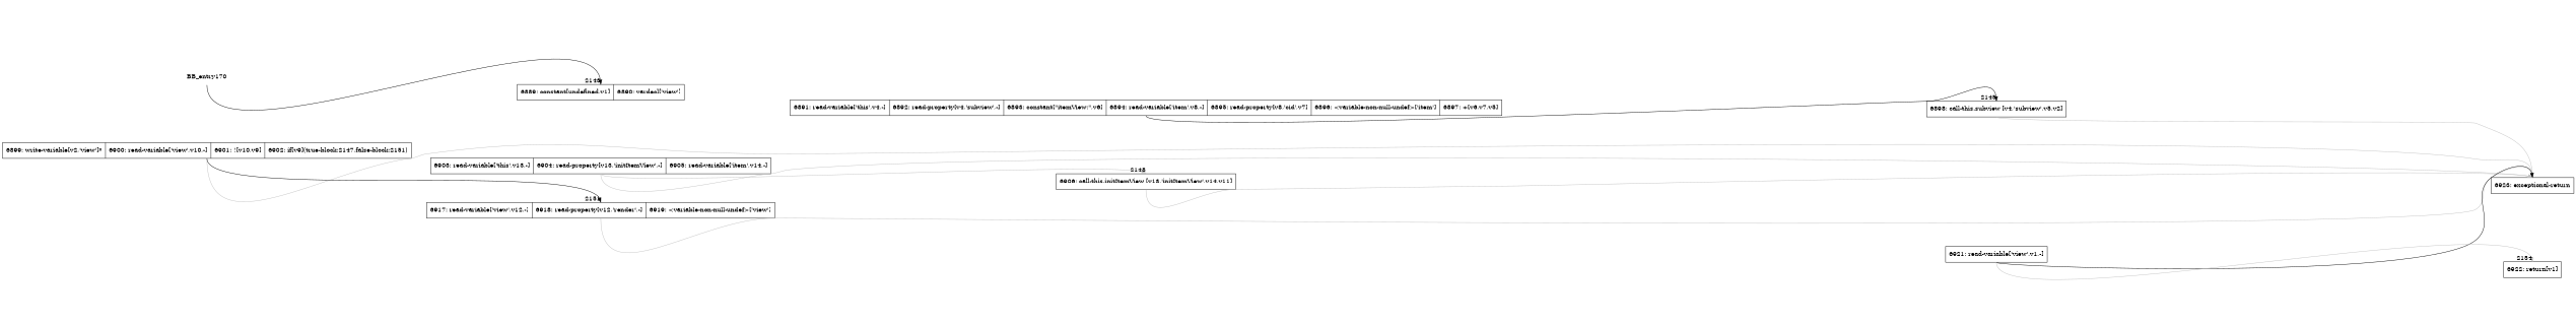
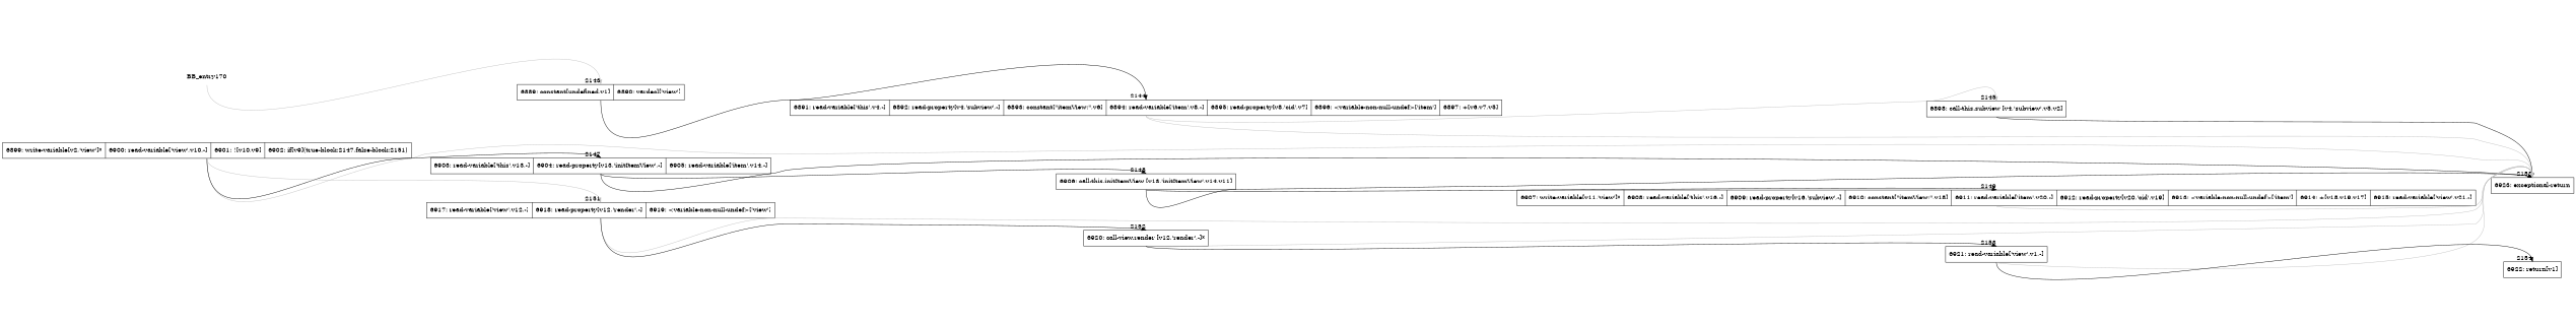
  digraph {
    rankdir=LR
    node [shape=record]
    edge [headport=n tailport=s]
    n1 [label=BB_entry170 shape=none]
    n2 [label="{6889: constant[undefined,v1]|6890: vardecl['view']}"]
    n3 [label="{6891: read-variable['this',v4,-]|6892: read-property[v4,'subview',-]|6893: constant[\"itemView:\",v6]|6894: read-variable['item',v8,-]|6895: read-property[v8,'cid',v7]|6896: \<variable-non-null-undef\>['item']|6897: +[v6,v7,v5]}"]
    n4 [label="{6898: call-this.subview [v4,'subview',v5,v2]}"]
    n5 [label="{6923: exceptional-return}"]
    n6 [label="{6899: write-variable[v2,'view']*|6900: read-variable['view',v10,-]|6901: ![v10,v9]|6902: if[v9](true-block:2147,false-block:2151)}"]
    n7 [label="{6903: read-variable['this',v13,-]|6904: read-property[v13,'initItemView',-]|6905: read-variable['item',v14,-]}"]
    n8 [label="{6917: read-variable['view',v12,-]|6918: read-property[v12,'render',-]|6919: \<variable-non-null-undef\>['view']}"]
    n9 [label="{6906: call-this.initItemView [v13,'initItemView',v14,v11]}"]
+   n10 [label="{6920: call-view.render [v12,'render',-]*}"]
+   n11 [label="{6907: write-variable[v11,'view']*|6908: read-variable['this',v16,-]|6909: read-property[v16,'subview',-]|6910: constant[\"itemView:\",v18]|6911: read-variable['item',v20,-]|6912: read-property[v20,'cid',v19]|6913: \<variable-non-null-undef\>['item']|6914: +[v18,v19,v17]|6915: read-variable['view',v21,-]}"]
    n12 [label="{6921: read-variable['view',v1,-]}"]
    n13 [label="{6922: return[v1]}"]
-   n1 -> n2 [headlabel="    2143"]
-   n3 -> n4 [headlabel="      2145"]
-   n4 -> n5 [color=gray]
+   n1 -> n2 [headlabel="    2143" color=gray]
+   n2 -> n3 [headlabel="      2144"]
+   n3 -> n4 [headlabel="      2145" color=gray]
+   n3 -> n5 [color=gray headlabel="      2155"]
+   n4 -> n5 [color=black]
    n6 -> n5 [color=gray]
-   n6 -> n8 [headlabel="      2151"]
-   n7 -> n5 [color=gray]
-   n7 -> n9 [headlabel="      2148" color=gray]
+   n6 -> n7 [headlabel="      2147"]
+   n6 -> n8 [headlabel="      2151" color=gray]
+   n7 -> n5 [color=black]
+   n7 -> n9 [headlabel="      2148"]
    n8 -> n5 [color=gray]
-   n9 -> n5 [color=gray]
-   n12 -> n5 [color=black]
-   n12 -> n13 [headlabel="      2154" color=gray]
+   n8 -> n10 [headlabel="      2152"]
+   n9 -> n5 [color=black]
+   n9 -> n11 [headlabel="      2149"]
+   n10 -> n5 [color=gray]
+   n10 -> n12 [headlabel="      2153"]
+   n11 -> n5 [color=gray]
+   n12 -> n5 [color=gray]
+   n12 -> n13 [headlabel="      2154"]
  }
